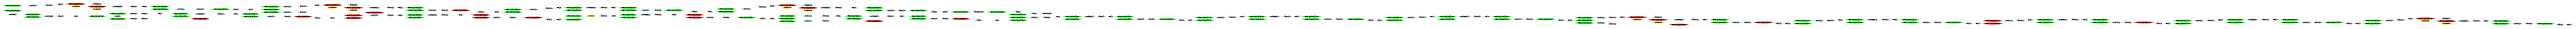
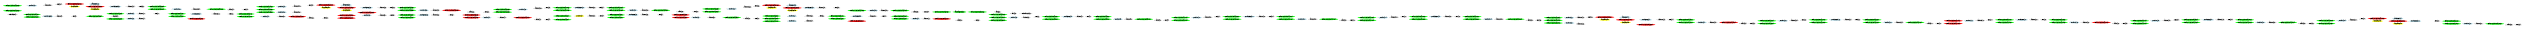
  strict digraph {
    rankdir=LR
    node [style=filled type=symmetric_quantize]
    n1 [label="nncf_model_input_#0" type=nncf_model_input]
    n2 [color=green label="AFQ_[B:8 M:A SGN:S PC:N]_#1_G0" type=asymmetric_quantize]
    n3 [color=lightblue label="conv2d_k7x7_PAD_#3" type=conv2d]
    n4 [label="batch_norm_#4" type=batch_norm]
    n5 [color=green label="WFQ_[B:8 M:S SGN:S PC:Y]_#2_G0"]
    n6 [label="RELU_#5" type=RELU]
    n7 [color=green label="AFQ_[B:8 M:A SGN:S PC:N]_#6_G39" type=asymmetric_quantize]
    n8 [label="max_pool2d_#7" type=max_pool2d]
    n9 [color=lightblue label="conv2d_k1x1_#9" type=conv2d]
    n10 [color=lightblue label="conv2d_k1x1_#23" type=conv2d]
    n11 [label="batch_norm_#10" type=batch_norm]
    n12 [label="batch_norm_#24" type=batch_norm]
    n13 [color=green label="WFQ_[B:8 M:S SGN:S PC:Y]_#8_G39"]
    n14 [label="RELU_#11" type=RELU]
    n15 [color=green label="AFQ_[B:8 M:A SGN:S PC:N]_#12_G1" type=asymmetric_quantize]
    n16 [color=lightblue label="conv2d_k3x3_PAD_#14" type=conv2d]
    n17 [label="batch_norm_#15" type=batch_norm]
    n18 [color=green label="WFQ_[B:8 M:S SGN:S PC:Y]_#13_G1"]
    n19 [label="RELU_#16" type=RELU]
    n20 [color=green label="AFQ_[B:8 M:A SGN:S PC:N]_#17_G2" type=asymmetric_quantize]
    n21 [color=lightblue label="conv2d_k1x1_#19" type=conv2d]
    n22 [label="batch_norm_#20" type=batch_norm]
    n23 [color=green label="WFQ_[B:8 M:S SGN:S PC:Y]_#18_G2"]
    n24 [color=red label="AFQ_[B:4 M:S SGN:S PC:N]_#21_G3"]
    n25 [label="__iadd___#26" type=__iadd__]
    n26 [label="RELU_#27" type=RELU]
    n27 [color=green label="WFQ_[B:8 M:S SGN:S PC:Y]_#22_G39"]
    n28 [color=red label="AFQ_[B:4 M:S SGN:S PC:N]_#25_G3"]
    n29 [color=red label="AFQ_[B:4 M:S SGN:S PC:N]_#28_G40"]
    n30 [color=lightblue label="conv2d_k1x1_#30" type=conv2d]
    n31 [label="__iadd___#43" type=__iadd__]
    n32 [label="batch_norm_#31" type=batch_norm]
    n33 [label="RELU_#44" type=RELU]
    n34 [color=red label="WFQ_[B:4 M:S SGN:S PC:Y]_#29_G40"]
    n35 [label="RELU_#32" type=RELU]
    n36 [color=green label="AFQ_[B:8 M:A SGN:S PC:N]_#33_G4" type=asymmetric_quantize]
    n37 [color=lightblue label="conv2d_k3x3_PAD_#35" type=conv2d]
    n38 [label="batch_norm_#36" type=batch_norm]
    n39 [color=green label="WFQ_[B:8 M:S SGN:S PC:Y]_#34_G4"]
    n40 [label="RELU_#37" type=RELU]
    n41 [color=red label="AFQ_[B:4 M:S SGN:U PC:N]_#38_G5"]
    n42 [color=lightblue label="conv2d_k1x1_#40" type=conv2d]
    n43 [label="batch_norm_#41" type=batch_norm]
    n44 [color=red label="WFQ_[B:4 M:S SGN:S PC:Y]_#39_G5"]
    n45 [color=red label="AFQ_[B:4 M:S SGN:S PC:N]_#42_G40"]
    n46 [color=green label="AFQ_[B:8 M:A SGN:S PC:N]_#45_G41" type=asymmetric_quantize]
    n47 [color=lightblue fillcolor=yellow label="conv2d_k1x1_#47" type=conv2d]
    n48 [label="__iadd___#60" type=__iadd__]
    n49 [label="batch_norm_#48" type=batch_norm]
    n50 [label="RELU_#61" type=RELU]
    n51 [color=green label="WFQ_[B:8 M:S SGN:S PC:Y]_#46_G41"]
    n52 [label="RELU_#49" type=RELU]
    n53 [color=green label="AFQ_[B:8 M:A SGN:S PC:N]_#50_G6" type=asymmetric_quantize]
    n54 [color=lightblue label="conv2d_k3x3_PAD_#52" type=conv2d]
    n55 [label="batch_norm_#53" type=batch_norm]
    n56 [color=green label="WFQ_[B:8 M:S SGN:S PC:Y]_#51_G6"]
    n57 [label="RELU_#54" type=RELU]
    n58 [color=red label="AFQ_[B:4 M:S SGN:U PC:N]_#55_G7"]
    n59 [color=lightblue label="conv2d_k1x1_#57" type=conv2d]
    n60 [label="batch_norm_#58" type=batch_norm]
    n61 [color=red label="WFQ_[B:4 M:S SGN:S PC:Y]_#56_G7"]
    n62 [color=green label="AFQ_[B:8 M:A SGN:S PC:N]_#59_G41" type=asymmetric_quantize]
    n63 [color=green label="AFQ_[B:8 M:A SGN:S PC:N]_#62_G42" type=asymmetric_quantize]
    n64 [color=lightblue label="conv2d_k1x1_#64" type=conv2d]
    n65 [color=lightblue label="conv2d_k1x1_#78" type=conv2d]
    n66 [label="batch_norm_#65" type=batch_norm]
    n67 [label="batch_norm_#79" type=batch_norm]
    n68 [color=green label="WFQ_[B:8 M:S SGN:S PC:Y]_#63_G42"]
    n69 [label="RELU_#66" type=RELU]
    n70 [color=green label="AFQ_[B:8 M:A SGN:S PC:N]_#67_G8" type=asymmetric_quantize]
    n71 [color=lightblue label="conv2d_k3x3_PAD_#69" type=conv2d]
    n72 [label="batch_norm_#70" type=batch_norm]
    n73 [color=green label="WFQ_[B:8 M:S SGN:S PC:Y]_#68_G8"]
    n74 [label="RELU_#71" type=RELU]
    n75 [color=green label="AFQ_[B:8 M:A SGN:S PC:N]_#72_G9" type=asymmetric_quantize]
    n76 [color=lightblue label="conv2d_k1x1_#74" type=conv2d]
    n77 [label="batch_norm_#75" type=batch_norm]
    n78 [color=green label="WFQ_[B:8 M:S SGN:S PC:Y]_#73_G9"]
    n79 [color=red label="AFQ_[B:4 M:S SGN:S PC:N]_#76_G10"]
    n80 [label="__iadd___#81" type=__iadd__]
    n81 [label="RELU_#82" type=RELU]
    n82 [color=green label="WFQ_[B:8 M:S SGN:S PC:Y]_#77_G42"]
    n83 [color=red label="AFQ_[B:4 M:S SGN:S PC:N]_#80_G10"]
    n84 [color=green label="AFQ_[B:8 M:A SGN:S PC:N]_#83_G43" type=asymmetric_quantize]
    n85 [color=lightblue label="conv2d_k1x1_#85" type=conv2d]
    n86 [label="__iadd___#98" type=__iadd__]
    n87 [label="batch_norm_#86" type=batch_norm]
    n88 [label="RELU_#99" type=RELU]
    n89 [color=green label="WFQ_[B:8 M:S SGN:S PC:Y]_#84_G43"]
    n90 [label="RELU_#87" type=RELU]
    n91 [color=green label="AFQ_[B:8 M:A SGN:S PC:N]_#88_G11" type=asymmetric_quantize]
    n92 [color=lightblue label="conv2d_k3x3_PAD_#90" type=conv2d]
    n93 [label="batch_norm_#91" type=batch_norm]
    n94 [color=green label="WFQ_[B:8 M:S SGN:S PC:Y]_#89_G11"]
    n95 [label="RELU_#92" type=RELU]
    n96 [color=green label="AFQ_[B:8 M:A SGN:S PC:N]_#93_G12" type=asymmetric_quantize]
    n97 [color=lightblue label="conv2d_k1x1_#95" type=conv2d]
    n98 [label="batch_norm_#96" type=batch_norm]
    n99 [color=green label="WFQ_[B:8 M:S SGN:S PC:Y]_#94_G12"]
    n100 [color=green label="AFQ_[B:8 M:A SGN:S PC:N]_#97_G43" type=asymmetric_quantize]
    n101 [color=green label="AFQ_[B:8 M:A SGN:S PC:N]_#100_G44" type=asymmetric_quantize]
    n102 [color=lightblue label="conv2d_k1x1_#102" type=conv2d]
    n103 [label="__iadd___#115" type=__iadd__]
    n104 [label="batch_norm_#103" type=batch_norm]
    n105 [label="RELU_#116" type=RELU]
    n106 [color=green label="WFQ_[B:8 M:S SGN:S PC:Y]_#101_G44"]
    n107 [label="RELU_#104" type=RELU]
    n108 [color=green label="AFQ_[B:8 M:A SGN:S PC:N]_#105_G13" type=asymmetric_quantize]
    n109 [color=lightblue label="conv2d_k3x3_PAD_#107" type=conv2d]
    n110 [label="batch_norm_#108" type=batch_norm]
    n111 [color=green label="WFQ_[B:8 M:S SGN:S PC:Y]_#106_G13"]
    n112 [label="RELU_#109" type=RELU]
    n113 [color=green label="AFQ_[B:8 M:A SGN:S PC:N]_#110_G14" type=asymmetric_quantize]
    n114 [color=lightblue label="conv2d_k1x1_#112" type=conv2d]
    n115 [label="batch_norm_#113" type=batch_norm]
    n116 [color=green label="WFQ_[B:8 M:S SGN:S PC:Y]_#111_G14"]
    n117 [color=green label="AFQ_[B:8 M:A SGN:S PC:N]_#114_G44" type=asymmetric_quantize]
    n118 [color=green label="AFQ_[B:8 M:A SGN:S PC:N]_#117_G45" type=asymmetric_quantize]
    n119 [color=lightblue label="conv2d_k1x1_#119" type=conv2d]
    n120 [label="__iadd___#132" type=__iadd__]
    n121 [label="batch_norm_#120" type=batch_norm]
    n122 [label="RELU_#133" type=RELU]
    n123 [color=green label="WFQ_[B:8 M:S SGN:S PC:Y]_#118_G45"]
    n124 [label="RELU_#121" type=RELU]
    n125 [color=green label="AFQ_[B:8 M:A SGN:S PC:N]_#122_G15" type=asymmetric_quantize]
    n126 [color=lightblue label="conv2d_k3x3_PAD_#124" type=conv2d]
    n127 [label="batch_norm_#125" type=batch_norm]
    n128 [color=green label="WFQ_[B:8 M:S SGN:S PC:Y]_#123_G15"]
    n129 [label="RELU_#126" type=RELU]
    n130 [color=green label="AFQ_[B:8 M:A SGN:S PC:N]_#127_G16" type=asymmetric_quantize]
    n131 [color=lightblue label="conv2d_k1x1_#129" type=conv2d]
    n132 [label="batch_norm_#130" type=batch_norm]
    n133 [color=green label="WFQ_[B:8 M:S SGN:S PC:Y]_#128_G16"]
    n134 [color=green label="AFQ_[B:8 M:A SGN:S PC:N]_#131_G45" type=asymmetric_quantize]
    n135 [color=green label="AFQ_[B:8 M:A SGN:S PC:N]_#134_G46" type=asymmetric_quantize]
    n136 [color=lightblue label="conv2d_k1x1_#136" type=conv2d]
    n137 [color=lightblue label="conv2d_k1x1_#151" type=conv2d]
    n138 [label="batch_norm_#137" type=batch_norm]
    n139 [label="batch_norm_#152" type=batch_norm]
    n140 [color=green label="WFQ_[B:8 M:S SGN:S PC:Y]_#135_G46"]
    n141 [label="RELU_#138" type=RELU]
    n142 [color=red label="AFQ_[B:4 M:S SGN:U PC:N]_#139_G17"]
    n143 [color=lightblue label="pad_k3x3_PAD_#141" type=pad]
    n144 [color=lightblue label="conv2d_k3x3_PAD_#142" type=conv2d]
    n145 [color=red label="WFQ_[B:4 M:S SGN:S PC:Y]_#140_G17"]
    n146 [label="batch_norm_#143" type=batch_norm]
    n147 [label="RELU_#144" type=RELU]
    n148 [color=green label="AFQ_[B:8 M:A SGN:S PC:N]_#145_G18" type=asymmetric_quantize]
    n149 [color=lightblue label="conv2d_k1x1_#147" type=conv2d]
    n150 [label="batch_norm_#148" type=batch_norm]
    n151 [color=green label="WFQ_[B:8 M:S SGN:S PC:Y]_#146_G18"]
    n152 [color=red label="AFQ_[B:4 M:S SGN:S PC:N]_#149_G19"]
    n153 [label="__iadd___#154" type=__iadd__]
    n154 [label="RELU_#155" type=RELU]
    n155 [color=green label="WFQ_[B:8 M:S SGN:S PC:Y]_#150_G46"]
    n156 [color=red label="AFQ_[B:4 M:S SGN:S PC:N]_#153_G19"]
    n157 [color=green label="AFQ_[B:8 M:A SGN:S PC:N]_#156_G47" type=asymmetric_quantize]
    n158 [color=lightblue label="conv2d_k1x1_#158" type=conv2d]
    n159 [label="__iadd___#171" type=__iadd__]
    n160 [label="batch_norm_#159" type=batch_norm]
    n161 [label="RELU_#172" type=RELU]
    n162 [color=green label="WFQ_[B:8 M:S SGN:S PC:Y]_#157_G47"]
    n163 [label="RELU_#160" type=RELU]
    n164 [color=green label="AFQ_[B:8 M:A SGN:S PC:N]_#161_G20" type=asymmetric_quantize]
    n165 [color=lightblue label="conv2d_k3x3_PAD_#163" type=conv2d]
    n166 [label="batch_norm_#164" type=batch_norm]
    n167 [color=green label="WFQ_[B:8 M:S SGN:S PC:Y]_#162_G20"]
    n168 [label="RELU_#165" type=RELU]
    n169 [color=green label="AFQ_[B:8 M:A SGN:S PC:N]_#166_G21" type=asymmetric_quantize]
    n170 [color=lightblue label="conv2d_k1x1_#168" type=conv2d]
    n171 [label="batch_norm_#169" type=batch_norm]
    n172 [color=green label="WFQ_[B:8 M:S SGN:S PC:Y]_#167_G21"]
    n173 [color=green label="AFQ_[B:8 M:A SGN:S PC:N]_#170_G47" type=asymmetric_quantize]
    n174 [color=red label="AFQ_[B:4 M:S SGN:S PC:N]_#173_G48"]
    n175 [color=lightblue label="conv2d_k1x1_#175" type=conv2d]
    n176 [label="__iadd___#188" type=__iadd__]
    n177 [label="batch_norm_#176" type=batch_norm]
    n178 [label="RELU_#189" type=RELU]
    n179 [color=red label="WFQ_[B:4 M:S SGN:S PC:Y]_#174_G48"]
    n180 [label="RELU_#177" type=RELU]
    n181 [color=green label="AFQ_[B:8 M:A SGN:S PC:N]_#178_G22" type=asymmetric_quantize]
    n182 [color=lightblue label="conv2d_k3x3_PAD_#180" type=conv2d]
    n183 [label="batch_norm_#181" type=batch_norm]
    n184 [color=green label="WFQ_[B:8 M:S SGN:S PC:Y]_#179_G22"]
    n185 [label="RELU_#182" type=RELU]
    n186 [color=green label="AFQ_[B:8 M:A SGN:S PC:N]_#183_G23" type=asymmetric_quantize]
    n187 [color=lightblue label="conv2d_k1x1_#185" type=conv2d]
    n188 [label="batch_norm_#186" type=batch_norm]
    n189 [color=green label="WFQ_[B:8 M:S SGN:S PC:Y]_#184_G23"]
    n190 [color=red label="AFQ_[B:4 M:S SGN:S PC:N]_#187_G48"]
    n191 [color=green label="AFQ_[B:8 M:A SGN:S PC:N]_#190_G49" type=asymmetric_quantize]
    n192 [color=lightblue label="conv2d_k1x1_#192" type=conv2d]
    n193 [label="__iadd___#205" type=__iadd__]
    n194 [label="batch_norm_#196" type=batch_norm]
    n195 [label="RELU_#206" type=RELU]
    n196 [color=green label="WFQ_[B:8 M:S SGN:S PC:Y]_#191_G49"]
    n197 [label="RELU_#194" type=RELU]
    n198 [color=green label="AFQ_[B:8 M:A SGN:S PC:N]_#195_G24" type=asymmetric_quantize]
    n199 [color=lightblue label="conv2d_k3x3_PAD_#197" type=conv2d]
    n200 [label="batch_norm_#198" type=batch_norm]
    n201 [color=green label="WFQ_[B:8 M:S SGN:S PC:Y]_#196_G24"]
    n202 [label="RELU_#199" type=RELU]
    n203 [color=green label="AFQ_[B:8 M:A SGN:S PC:N]_#200_G25" type=asymmetric_quantize]
    n204 [color=lightblue label="conv2d_k1x1_#202" type=conv2d]
    n205 [label="batch_norm_#203" type=batch_norm]
    n206 [color=green label="WFQ_[B:8 M:S SGN:S PC:Y]_#201_G25"]
    n207 [color=green label="AFQ_[B:8 M:A SGN:S PC:N]_#204_G49" type=asymmetric_quantize]
    n208 [color=green label="AFQ_[B:8 M:A SGN:S PC:N]_#207_G50" type=asymmetric_quantize]
    n209 [color=lightblue label="conv2d_k1x1_#209" type=conv2d]
    n210 [label="__iadd___#223" type=__iadd__]
    n211 [label="batch_norm_#210" type=batch_norm]
    n212 [label="RELU_#224" type=RELU]
    n213 [color=green label="WFQ_[B:8 M:S SGN:S PC:Y]_#208_G50"]
    n214 [label="RELU_#211" type=RELU]
    n215 [color=red label="AFQ_[B:4 M:S SGN:U PC:N]_#212_G26"]
    n216 [color=lightblue label="pad_k3x3_PAD_#214" type=pad]
    n217 [color=lightblue label="conv2d_k3x3_PAD_#215" type=conv2d]
    n218 [color=red label="WFQ_[B:4 M:S SGN:S PC:Y]_#213_G26"]
-   n219 [label="batch_norm_#216" type=batch_norm]
    n220 [label="RELU_#217" type=RELU]
    n221 [color=green label="AFQ_[B:8 M:A SGN:S PC:N]_#218_G27" type=asymmetric_quantize]
    n222 [color=lightblue label="conv2d_k1x1_#220" type=conv2d]
    n223 [label="batch_norm_#221" type=batch_norm]
    n224 [color=green label="WFQ_[B:8 M:S SGN:S PC:Y]_#219_G27"]
    n225 [color=green label="AFQ_[B:8 M:A SGN:S PC:N]_#222_G50" type=asymmetric_quantize]
    n226 [color=green label="AFQ_[B:8 M:A SGN:S PC:N]_#225_G51" type=asymmetric_quantize]
    n227 [color=lightblue label="conv2d_k1x1_#227" type=conv2d]
    n228 [label="__iadd___#241" type=__iadd__]
    n229 [label="batch_norm_#228" type=batch_norm]
    n230 [label="RELU_#242" type=RELU]
    n231 [color=green label="WFQ_[B:8 M:S SGN:S PC:Y]_#226_G51"]
    n232 [label="RELU_#229" type=RELU]
    n233 [color=red label="AFQ_[B:4 M:S SGN:U PC:N]_#230_G28"]
    n234 [color=lightblue label="pad_k3x3_PAD_#232" type=pad]
    n235 [color=lightblue label="conv2d_k3x3_PAD_#233" type=conv2d]
    n236 [color=red label="WFQ_[B:4 M:S SGN:S PC:Y]_#231_G28"]
    n237 [label="batch_norm_#234" type=batch_norm]
    n238 [label="RELU_#235" type=RELU]
    n239 [color=green label="AFQ_[B:8 M:A SGN:S PC:N]_#236_G29" type=asymmetric_quantize]
    n240 [color=lightblue label="conv2d_k1x1_#238" type=conv2d]
    n241 [label="batch_norm_#239" type=batch_norm]
    n242 [color=green label="WFQ_[B:8 M:S SGN:S PC:Y]_#237_G29"]
    n243 [color=green label="AFQ_[B:8 M:A SGN:S PC:N]_#240_G51" type=asymmetric_quantize]
    n244 [color=green label="AFQ_[B:8 M:A SGN:S PC:N]_#243_G52" type=asymmetric_quantize]
    n245 [color=lightblue label="conv2d_k1x1_#245" type=conv2d]
    n246 [color=lightblue label="conv2d_k1x1_#260" type=conv2d]
    n247 [label="batch_norm_#246" type=batch_norm]
    n248 [label="batch_norm_#261" type=batch_norm]
    n249 [color=green label="WFQ_[B:8 M:S SGN:S PC:Y]_#244_G52"]
    n250 [label="RELU_#247" type=RELU]
    n251 [color=red label="AFQ_[B:4 M:S SGN:U PC:N]_#248_G30"]
    n252 [color=lightblue label="pad_k3x3_PAD_#250" type=pad]
    n253 [color=lightblue label="conv2d_k3x3_PAD_#251" type=conv2d]
    n254 [color=red label="WFQ_[B:4 M:S SGN:S PC:Y]_#249_G30"]
    n255 [label="batch_norm_#252" type=batch_norm]
    n256 [label="RELU_#253" type=RELU]
    n257 [color=green label="AFQ_[B:8 M:A SGN:S PC:N]_#254_G31" type=asymmetric_quantize]
    n258 [color=lightblue label="conv2d_k1x1_#256" type=conv2d]
    n259 [label="batch_norm_#257" type=batch_norm]
    n260 [color=green label="WFQ_[B:8 M:S SGN:S PC:Y]_#255_G31"]
    n261 [color=red label="AFQ_[B:4 M:S SGN:S PC:N]_#258_G32"]
    n262 [label="__iadd___#263" type=__iadd__]
    n263 [label="RELU_#264" type=RELU]
    n264 [color=green label="WFQ_[B:8 M:S SGN:S PC:Y]_#259_G52"]
    n265 [color=red label="AFQ_[B:4 M:S SGN:S PC:N]_#262_G32"]
    n266 [color=green label="AFQ_[B:8 M:A SGN:S PC:N]_#265_G53" type=asymmetric_quantize]
    n267 [color=lightblue label="conv2d_k1x1_#267" type=conv2d]
    n268 [label="__iadd___#280" type=__iadd__]
    n269 [label="batch_norm_#268" type=batch_norm]
    n270 [label="RELU_#281" type=RELU]
    n271 [color=green label="WFQ_[B:8 M:S SGN:S PC:Y]_#266_G53"]
    n272 [label="RELU_#269" type=RELU]
    n273 [color=green label="AFQ_[B:8 M:A SGN:S PC:N]_#270_G33" type=asymmetric_quantize]
    n274 [color=lightblue label="conv2d_k3x3_PAD_#272" type=conv2d]
    n275 [label="batch_norm_#273" type=batch_norm]
    n276 [color=green label="WFQ_[B:8 M:S SGN:S PC:Y]_#271_G33"]
    n277 [label="RELU_#274" type=RELU]
    n278 [color=green label="AFQ_[B:8 M:A SGN:S PC:N]_#275_G34" type=asymmetric_quantize]
    n279 [color=lightblue label="conv2d_k1x1_#277" type=conv2d]
    n280 [label="batch_norm_#278" type=batch_norm]
    n281 [color=green label="WFQ_[B:8 M:S SGN:S PC:Y]_#276_G34"]
    n282 [color=green label="AFQ_[B:8 M:A SGN:S PC:N]_#279_G53" type=asymmetric_quantize]
    n283 [color=green label="AFQ_[B:8 M:A SGN:S PC:N]_#282_G54" type=asymmetric_quantize]
    n284 [color=lightblue label="conv2d_k1x1_#284" type=conv2d]
    n285 [label="__iadd___#298" type=__iadd__]
    n286 [label="batch_norm_#285" type=batch_norm]
    n287 [label="RELU_#299" type=RELU]
    n288 [color=green label="WFQ_[B:8 M:S SGN:S PC:Y]_#283_G54"]
    n289 [label="RELU_#286" type=RELU]
    n290 [color=red label="AFQ_[B:4 M:S SGN:U PC:N]_#287_G35"]
    n291 [color=lightblue label="pad_k3x3_PAD_#289" type=pad]
    n292 [color=lightblue label="conv2d_k3x3_PAD_#290" type=conv2d]
    n293 [color=red label="WFQ_[B:4 M:S SGN:S PC:Y]_#288_G35"]
    n294 [label="batch_norm_#291" type=batch_norm]
    n295 [label="RELU_#292" type=RELU]
-   n296 [color=green label="AFQ_[B:8 M:A SGN:S PC:N]_#293_G36" type=asymmetric_quantize]
    n297 [color=lightblue label="conv2d_k1x1_#295" type=conv2d]
    n298 [label="batch_norm_#296" type=batch_norm]
    n299 [color=green label="WFQ_[B:8 M:S SGN:S PC:Y]_#294_G36"]
    n300 [color=green label="AFQ_[B:8 M:A SGN:S PC:N]_#297_G54" type=asymmetric_quantize]
    n301 [color=green label="AFQ_[B:8 M:S SGN:U PC:Y]_#300_G37"]
-   n302 [label="adaptive_avg_pool2d_#301" type=adaptive_avg_pool2d]
+   n302 [label="adaptive_avg_pool2d_#301" type=adaptive_avg_pool2d fillcolor=green]
    n303 [color=green label="AFQ_[B:8 M:A SGN:S PC:N]_#302_G38" type=asymmetric_quantize]
    n304 [label="flatten_#303" type=flatten]
    n305 [label="linear_#305" type=linear]
    n306 [label="nncf_model_output_#306" type=nncf_model_output]
    n307 [color=green label="WFQ_[B:8 M:S SGN:S PC:Y]_#304_G38"]
    n308 [color=yellow label=adjust_padding_value type=""]
    n309 [color=yellow label=adjust_padding_value type=""]
    n310 [color=yellow label=adjust_padding_value type=""]
    n311 [color=yellow label=adjust_padding_value type=""]
    n312 [color=yellow label=adjust_padding_value type=""]
    n313 [color=yellow label=adjust_padding_value type=""]
    n314 [color=yellow label=adjust_padding_value type=""]
    n315 [color=yellow label=adjust_padding_value type=""]
    n316 [color=yellow label=adjust_padding_value type=""]
    n317 [color=yellow label=adjust_padding_value type=""]
    n1 -> n2
    n2 -> n3
    n3 -> n4
    n4 -> n6
    n5 -> n3
    n6 -> n7
    n7 -> n8
    n8 -> n9
    n8 -> n10
    n9 -> n11
    n10 -> n12
    n11 -> n14
    n12 -> n28
    n13 -> n9
    n14 -> n15
    n15 -> n16
    n16 -> n17
    n17 -> n19
    n18 -> n16
    n19 -> n20
    n20 -> n21
    n21 -> n22
    n22 -> n24
    n23 -> n21
    n24 -> n25
    n25 -> n26
    n26 -> n29
    n27 -> n10
    n28 -> n25
    n29 -> n30
    n29 -> n31
    n30 -> n32
    n31 -> n33
    n32 -> n35
    n33 -> n46
    n34 -> n30
    n35 -> n36
    n36 -> n37
    n37 -> n38
    n38 -> n40
    n39 -> n37
    n40 -> n41
    n41 -> n42
    n42 -> n43
    n43 -> n45
    n44 -> n42
    n45 -> n31
    n46 -> n47
    n46 -> n48
    n47 -> n49
    n48 -> n50
    n49 -> n52
    n50 -> n63
    n51 -> n47
    n52 -> n53
    n53 -> n54
    n54 -> n55
    n55 -> n57
    n56 -> n54
    n57 -> n58
    n58 -> n59
    n59 -> n60
    n60 -> n62
    n61 -> n59
    n62 -> n48
    n63 -> n64
    n63 -> n65
    n64 -> n66
    n65 -> n67
    n66 -> n69
    n67 -> n83
    n68 -> n64
    n69 -> n70
    n70 -> n71
    n71 -> n72
    n72 -> n74
    n73 -> n71
    n74 -> n75
    n75 -> n76
    n76 -> n77
    n77 -> n79
    n78 -> n76
    n79 -> n80
    n80 -> n81
    n81 -> n84
    n82 -> n65
    n83 -> n80
    n84 -> n85
    n84 -> n86
    n85 -> n87
    n86 -> n88
    n87 -> n90
    n88 -> n101
    n89 -> n85
    n90 -> n91
    n91 -> n92
    n92 -> n93
    n93 -> n95
    n94 -> n92
    n95 -> n96
    n96 -> n97
    n97 -> n98
    n98 -> n100
    n99 -> n97
    n100 -> n86
    n101 -> n102
    n101 -> n103
    n102 -> n104
    n103 -> n105
    n104 -> n107
    n105 -> n118
    n106 -> n102
    n107 -> n108
    n108 -> n109
    n109 -> n110
    n110 -> n112
    n111 -> n109
    n112 -> n113
    n113 -> n114
    n114 -> n115
    n115 -> n117
    n116 -> n114
    n117 -> n103
    n118 -> n119
    n118 -> n120
    n119 -> n121
    n120 -> n122
    n121 -> n124
    n122 -> n135
    n123 -> n119
    n124 -> n125
    n125 -> n126
    n126 -> n127
    n127 -> n129
    n128 -> n126
    n129 -> n130
    n130 -> n131
    n131 -> n132
    n132 -> n134
    n133 -> n131
    n134 -> n120
    n135 -> n136
    n135 -> n137
    n136 -> n138
    n137 -> n139
    n138 -> n141
    n139 -> n156
    n140 -> n136
    n141 -> n142
    n142 -> n143
    n143 -> n144
    n144 -> n146
    n145 -> n144
    n146 -> n147
    n147 -> n148
    n148 -> n149
    n149 -> n150
    n150 -> n152
    n151 -> n149
    n152 -> n153
    n153 -> n154
    n154 -> n157
    n155 -> n137
    n156 -> n153
    n157 -> n158
    n157 -> n159
    n158 -> n160
    n159 -> n161
    n160 -> n163
    n161 -> n174
    n162 -> n158
    n163 -> n164
    n164 -> n165
    n165 -> n166
    n166 -> n168
    n167 -> n165
    n168 -> n169
    n169 -> n170
    n170 -> n171
    n171 -> n173
    n172 -> n170
    n173 -> n159
    n174 -> n175
    n174 -> n176
    n175 -> n177
    n176 -> n178
    n177 -> n180
    n178 -> n191
    n179 -> n175
    n180 -> n181
    n181 -> n182
    n182 -> n183
    n183 -> n185
    n184 -> n182
    n185 -> n186
    n186 -> n187
    n187 -> n188
    n188 -> n190
    n189 -> n187
    n190 -> n176
    n191 -> n192
    n191 -> n193
    n192 -> n194
    n193 -> n195
    n194 -> n197
    n195 -> n208
    n196 -> n192
    n197 -> n198
    n198 -> n199
    n199 -> n200
    n200 -> n202
    n201 -> n199
    n202 -> n203
    n203 -> n204
    n204 -> n205
    n205 -> n207
    n206 -> n204
    n207 -> n193
    n208 -> n209
    n208 -> n210
    n209 -> n211
    n210 -> n212
    n211 -> n214
    n213 -> n209
    n214 -> n215
    n215 -> n216
    n216 -> n217
-   n217 -> n219
    n218 -> n217
-   n219 -> n220
    n220 -> n221
    n221 -> n222
    n222 -> n223
    n223 -> n225
    n224 -> n222
    n225 -> n210
    n226 -> n227
    n226 -> n228
    n227 -> n229
    n228 -> n230
    n229 -> n232
    n230 -> n244
    n231 -> n227
    n232 -> n233
    n233 -> n234
    n234 -> n235
    n235 -> n237
    n236 -> n235
    n237 -> n238
    n238 -> n239
    n239 -> n240
    n240 -> n241
    n241 -> n243
    n242 -> n240
    n243 -> n228
    n244 -> n245
    n244 -> n246
    n245 -> n247
    n246 -> n248
    n247 -> n250
    n248 -> n265
    n249 -> n245
    n250 -> n251
    n251 -> n252
    n252 -> n253
    n253 -> n255
    n254 -> n253
    n255 -> n256
    n256 -> n257
    n257 -> n258
    n258 -> n259
    n259 -> n261
    n260 -> n258
    n261 -> n262
    n262 -> n263
    n263 -> n266
    n264 -> n246
    n265 -> n262
    n266 -> n267
    n266 -> n268
    n267 -> n269
    n268 -> n270
    n269 -> n272
    n270 -> n283
    n271 -> n267
    n272 -> n273
    n273 -> n274
    n274 -> n275
    n275 -> n277
    n276 -> n274
    n277 -> n278
    n278 -> n279
    n279 -> n280
    n280 -> n282
    n281 -> n279
    n282 -> n268
    n283 -> n284
    n283 -> n285
    n284 -> n286
    n285 -> n287
    n286 -> n289
    n287 -> n301
    n288 -> n284
    n289 -> n290
    n290 -> n291
    n291 -> n292
    n292 -> n294
    n293 -> n292
    n294 -> n295
-   n295 -> n296
-   n296 -> n297
    n297 -> n298
    n298 -> n300
    n299 -> n297
    n300 -> n285
    n301 -> n302
    n302 -> n303
    n303 -> n304
    n304 -> n305
    n305 -> n306
    n307 -> n305
    n308 -> n143
    n309 -> n144
    n310 -> n216
    n311 -> n217
    n312 -> n234
    n313 -> n235
    n314 -> n252
    n315 -> n253
    n316 -> n291
    n317 -> n292
  }
